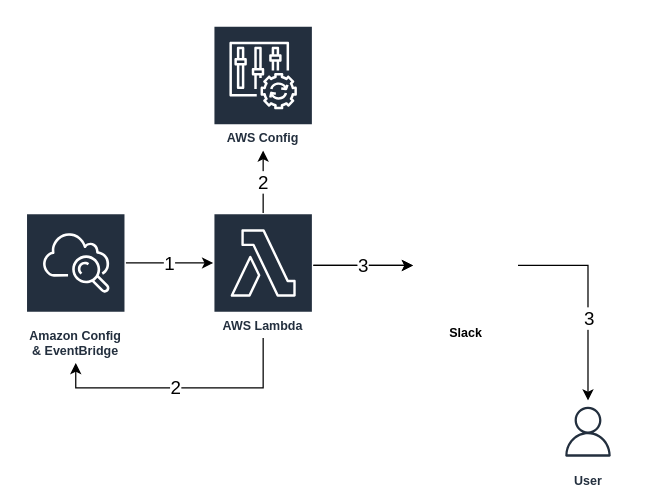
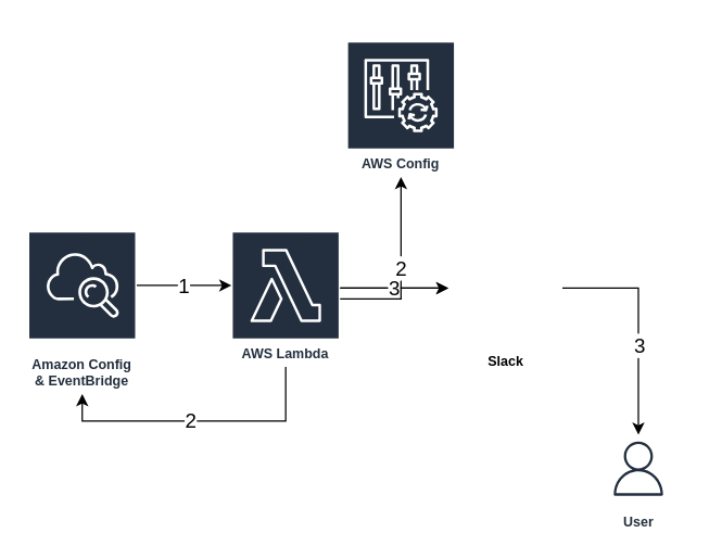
  <mxCell id="0" />
  <mxCell id="1" parent="0" />
  <mxCell id="2" value="4" style="edgeStyle=orthogonalEdgeStyle;rounded=0;orthogonalLoop=1;jettySize=auto;html=1;startArrow=none;startFill=0;fontSize=15;entryX=0;entryY=0.5;entryDx=0;entryDy=0;fontStyle=0" parent="1" source="3" target="4" edge="1"><mxGeometry relative="1" as="geometry"><mxPoint x="340" y="220" as="targetPoint" /><Array as="points"><mxPoint x="270" y="212" /><mxPoint x="270" y="212" /></Array></mxGeometry></mxCell>
  <mxCell id="3" value="AWS Lambda" style="outlineConnect=0;fontColor=#232F3E;gradientColor=none;strokeColor=#ffffff;fillColor=#232F3E;dashed=0;verticalLabelPosition=middle;verticalAlign=bottom;align=center;html=1;whiteSpace=wrap;fontSize=10;fontStyle=1;spacing=3;shape=mxgraph.aws4.productIcon;prIcon=mxgraph.aws4.lambda;" parent="1" vertex="1"><mxGeometry x="170" y="170" width="80" height="100" as="geometry" /></mxCell>
  <mxCell id="4" value="&lt;font size=&quot;1&quot; color=&quot;#000000&quot;&gt;&lt;b style=&quot;background-color: rgb(255 , 255 , 255)&quot;&gt;Slack&lt;/b&gt;&lt;/font&gt;" style="shape=image;html=1;verticalAlign=top;verticalLabelPosition=bottom;labelBackgroundColor=#ffffff;imageAspect=0;aspect=fixed;image=https://cdn2.iconfinder.com/data/icons/social-media-2189/48/29-Slack-128.png;fontSize=10;" parent="1" vertex="1"><mxGeometry x="330" y="170" width="84" height="84" as="geometry" /></mxCell>
  <mxCell id="5" value="3" style="edgeStyle=orthogonalEdgeStyle;rounded=0;orthogonalLoop=1;jettySize=auto;html=1;startArrow=none;startFill=0;fontSize=15;entryX=0;entryY=0.5;entryDx=0;entryDy=0;" parent="1" source="9" target="14" edge="1"><mxGeometry relative="1" as="geometry"><mxPoint x="340" y="220" as="targetPoint" /><Array as="points"><mxPoint x="270" y="212" /><mxPoint x="270" y="212" /></Array></mxGeometry></mxCell>
  <mxCell id="6" value="2" style="edgeStyle=orthogonalEdgeStyle;rounded=0;orthogonalLoop=1;jettySize=auto;html=1;fontSize=15;" parent="1" source="9" target="16" edge="1"><mxGeometry relative="1" as="geometry" /></mxCell>
  <mxCell id="7" style="edgeStyle=orthogonalEdgeStyle;rounded=0;orthogonalLoop=1;jettySize=auto;html=1;fontStyle=1" edge="1" parent="1" source="9" target="11"><mxGeometry relative="1" as="geometry"><Array as="points"><mxPoint x="210" y="310" /><mxPoint x="60" y="310" /></Array></mxGeometry></mxCell>
  <mxCell id="8" value="&lt;font style=&quot;font-size: 15px&quot;&gt;&lt;span style=&quot;font-weight: normal&quot;&gt;2&lt;/span&gt;&lt;/font&gt;" style="edgeLabel;html=1;align=center;verticalAlign=middle;resizable=0;points=[];fontStyle=1" vertex="1" connectable="0" parent="7"><mxGeometry x="0.057" y="-2" relative="1" as="geometry"><mxPoint as="offset" /></mxGeometry></mxCell>
  <mxCell id="9" value="AWS Lambda" style="outlineConnect=0;fontColor=#232F3E;gradientColor=none;strokeColor=#ffffff;fillColor=#232F3E;dashed=0;verticalLabelPosition=middle;verticalAlign=bottom;align=center;html=1;whiteSpace=wrap;fontSize=10;fontStyle=1;spacing=3;shape=mxgraph.aws4.productIcon;prIcon=mxgraph.aws4.lambda;" parent="1" vertex="1"><mxGeometry x="170" y="170" width="80" height="100" as="geometry" /></mxCell>
  <mxCell id="10" value="1" style="edgeStyle=orthogonalEdgeStyle;rounded=0;orthogonalLoop=1;jettySize=auto;html=1;fontSize=15;" parent="1" source="11" target="9" edge="1"><mxGeometry relative="1" as="geometry"><mxPoint x="140" y="220" as="targetPoint" /><Array as="points"><mxPoint x="150" y="210" /><mxPoint x="150" y="210" /></Array></mxGeometry></mxCell>
  <mxCell id="11" value="Amazon Config &amp;amp; EventBridge" style="outlineConnect=0;fontColor=#232F3E;gradientColor=none;strokeColor=#ffffff;fillColor=#232F3E;dashed=0;verticalLabelPosition=middle;verticalAlign=bottom;align=center;html=1;whiteSpace=wrap;fontSize=10;fontStyle=1;spacing=3;shape=mxgraph.aws4.productIcon;prIcon=mxgraph.aws4.cloudwatch;" parent="1" vertex="1"><mxGeometry x="20" y="170" width="80" height="120" as="geometry" /></mxCell>
  <mxCell id="12" style="edgeStyle=orthogonalEdgeStyle;rounded=0;orthogonalLoop=1;jettySize=auto;html=1;startArrow=none;startFill=0;fontSize=15;" parent="1" source="14" target="15" edge="1"><mxGeometry relative="1" as="geometry" /></mxCell>
  <mxCell id="13" value="3" style="edgeLabel;html=1;align=center;verticalAlign=middle;resizable=0;points=[];fontSize=15;" parent="12" vertex="1" connectable="0"><mxGeometry x="0.183" relative="1" as="geometry"><mxPoint as="offset" /></mxGeometry></mxCell>
  <mxCell id="14" value="&lt;font size=&quot;1&quot; color=&quot;#000000&quot;&gt;&lt;b style=&quot;background-color: rgb(255 , 255 , 255)&quot;&gt;Slack&lt;/b&gt;&lt;/font&gt;" style="shape=image;html=1;verticalAlign=top;verticalLabelPosition=bottom;labelBackgroundColor=#ffffff;imageAspect=0;aspect=fixed;image=https://cdn2.iconfinder.com/data/icons/social-media-2189/48/29-Slack-128.png;fontSize=10;" parent="1" vertex="1"><mxGeometry x="330" y="170" width="84" height="84" as="geometry" /></mxCell>
  <mxCell id="15" value="&lt;font style=&quot;font-size: 10px&quot;&gt;&lt;b&gt;User&lt;/b&gt;&lt;/font&gt;" style="outlineConnect=0;fontColor=#232F3E;gradientColor=none;strokeColor=#232F3E;fillColor=#ffffff;dashed=0;verticalLabelPosition=bottom;verticalAlign=top;align=center;html=1;fontSize=12;fontStyle=0;aspect=fixed;shape=mxgraph.aws4.resourceIcon;resIcon=mxgraph.aws4.user;" parent="1" vertex="1"><mxGeometry x="430" y="320" width="80" height="50" as="geometry" /></mxCell>
- <mxCell id="16" value="AWS Config" style="outlineConnect=0;fontColor=#232F3E;gradientColor=none;strokeColor=#ffffff;fillColor=#232F3E;dashed=0;verticalLabelPosition=middle;verticalAlign=bottom;align=center;html=1;whiteSpace=wrap;fontSize=10;fontStyle=1;spacing=3;shape=mxgraph.aws4.productIcon;prIcon=mxgraph.aws4.config;" parent="1" vertex="1"><mxGeometry x="170" y="20" width="80" height="100" as="geometry" /></mxCell>
+ <mxCell id="16" value="AWS Config" style="outlineConnect=0;fontColor=#232F3E;gradientColor=none;strokeColor=#ffffff;fillColor=#232F3E;dashed=0;verticalLabelPosition=middle;verticalAlign=bottom;align=center;html=1;whiteSpace=wrap;fontSize=10;fontStyle=1;spacing=3;shape=mxgraph.aws4.productIcon;prIcon=mxgraph.aws4.config;" parent="1" vertex="1"><mxGeometry x="255" y="30" width="80" height="100" as="geometry" /></mxCell>
